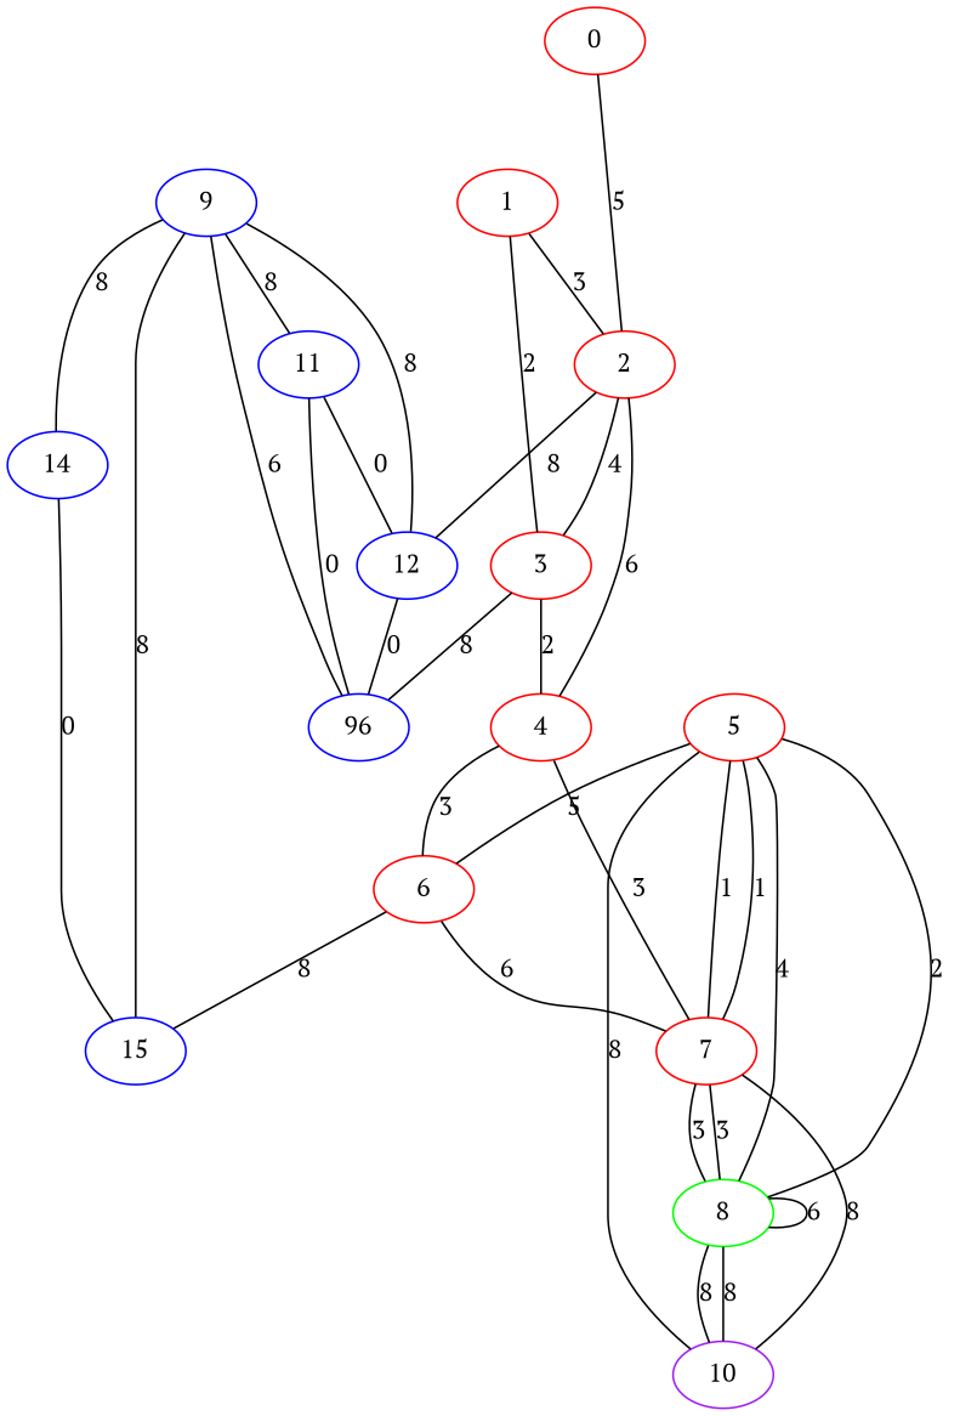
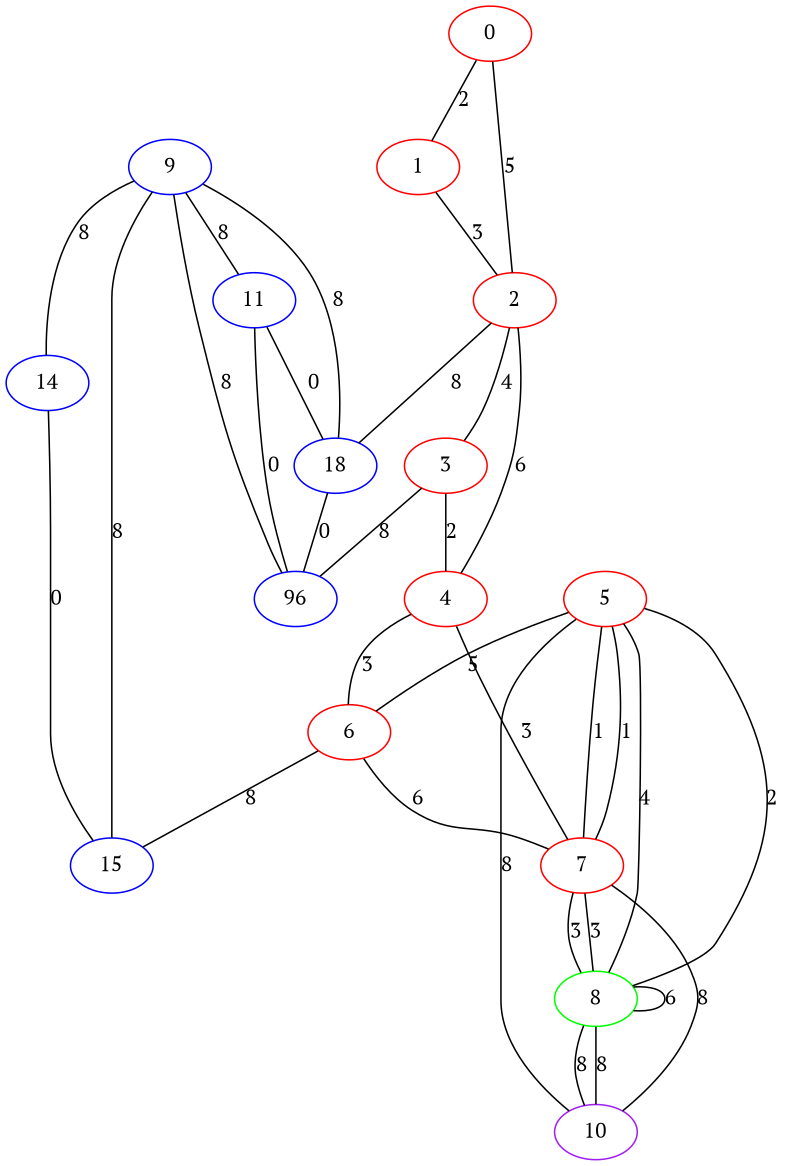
  graph {
    fontname="PT Serif"
    node [color=red fontname="PT Serif" weight=1]
    edge [fontname="PT Serif"]
    0
    1
    2
-   12 [color=blue weight=3]
+   12 [color=blue weight=3 label=18]
    3
    4
    11 [color=blue weight=3]
    n8 [color=blue label=96 weight=3]
    6
    7
    5
    8 [color=green weight=2]
    10 [color=purple weight=4]
    15 [color=blue weight=3]
    9 [color=blue]
    14 [color=blue weight=3]
-   3 -- 1 [label=2]
+   0 -- 1 [label=2]
    0 -- 2 [label=5]
    1 -- 2 [label=3]
    2 -- 12 [label=8]
    2 -- 3 [label=4]
    2 -- 4 [label=6]
    12 -- n8 [label=0]
    3 -- 4 [label=2]
    3 -- n8 [label=8]
    4 -- 6 [label=3]
    4 -- 7 [label=3]
    11 -- 12 [label=0]
    11 -- n8 [label=0]
    6 -- 7 [label=6]
    6 -- 15 [label=8]
    7 -- 8 [label=3]
    7 -- 8 [label=3]
    7 -- 10 [label=8]
    5 -- 6 [label=5]
    5 -- 7 [label=1]
    5 -- 7 [label=1]
    5 -- 8 [label=2]
    5 -- 8 [label=4]
    5 -- 10 [label=8]
    8 -- 8 [label=6]
    8 -- 10 [label=8]
    8 -- 10 [label=8]
    9 -- 12 [label=8]
    9 -- 11 [label=8]
-   9 -- n8 [label=6]
+   9 -- n8 [label=8]
    9 -- 15 [label=8]
    9 -- 14 [label=8]
    14 -- 15 [label=0]
  }
